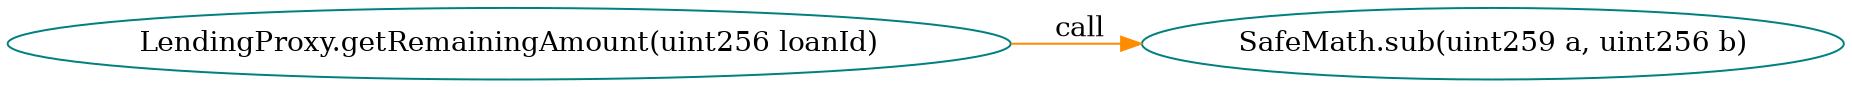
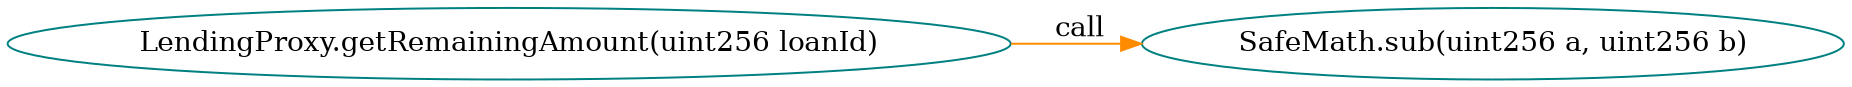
  digraph {
    rankdir=LR
    node [color=teal]
    "LendingProxy.getRemainingAmount(uint256 loanId)" [height=0.5 width=6.0433]
-   "SafeMath.sub(uint256 a, uint256 b)" [height=0.5 width=4.1284 label="SafeMath.sub(uint259 a, uint256 b)"]
+   "SafeMath.sub(uint256 a, uint256 b)" [height=0.5 width=4.1284]
    "LendingProxy.getRemainingAmount(uint256 loanId)" -> "SafeMath.sub(uint256 a, uint256 b)" [label=" call" color=darkorange]
  }
